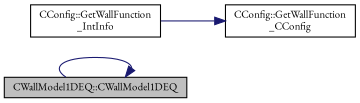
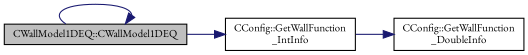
  digraph {
    fontname="EB Garamond"
    rankdir=LR
    node [color=black fillcolor=white fontname="EB Garamond" fontsize=10 shape=record style=filled]
    edge [color=midnightblue fontname="EB Garamond" fontsize=10 labelfontname=Helvetica labelfontsize=10 style=solid]
    n1 [fillcolor=grey75 fontcolor=black height=0.2 label="CWallModel1DEQ::CWallModel1DEQ" width=0.4]
    n2 [height=0.2 label="CConfig::GetWallFunction\l_IntInfo" width=0.4]
-   n3 [height=0.2 label="CConfig::GetWallFunction\l_CConfig" width=0.4]
+   n3 [height=0.2 label="CConfig::GetWallFunction\l_DoubleInfo" width=0.4]
    n1 -> n1
+   n1 -> n2
    n2 -> n3
  }
